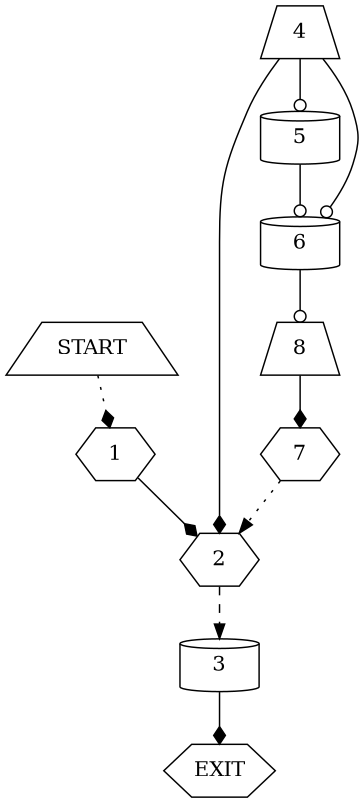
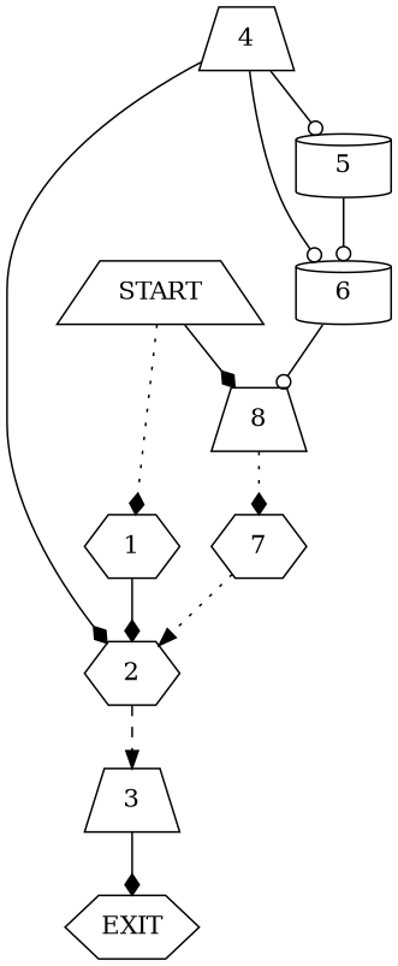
  digraph {
    node [shape=hexagon]
    edge [arrowhead=diamond style=solid]
    n1 [label=START shape=trapezium]
    1
    8 [shape=trapezium]
    2
    7
    n6 [label=EXIT]
-   3 [shape=cylinder]
+   3 [shape=trapezium]
    4 [shape=trapezium]
    5 [shape=cylinder]
    6 [shape=cylinder]
    n1 -> 1 [style=dotted]
+   n1 -> 8
    1 -> 2
-   8 -> 7
+   8 -> 7 [style=dotted]
    2 -> 3 [arrowhead=normal style=dashed]
    7 -> 2 [arrowhead=normal style=dotted]
    3 -> n6
    4 -> 2
    4 -> 5 [arrowhead=odot]
    4 -> 6 [arrowhead=odot]
    5 -> 6 [arrowhead=odot]
    6 -> 8 [arrowhead=odot]
  }
